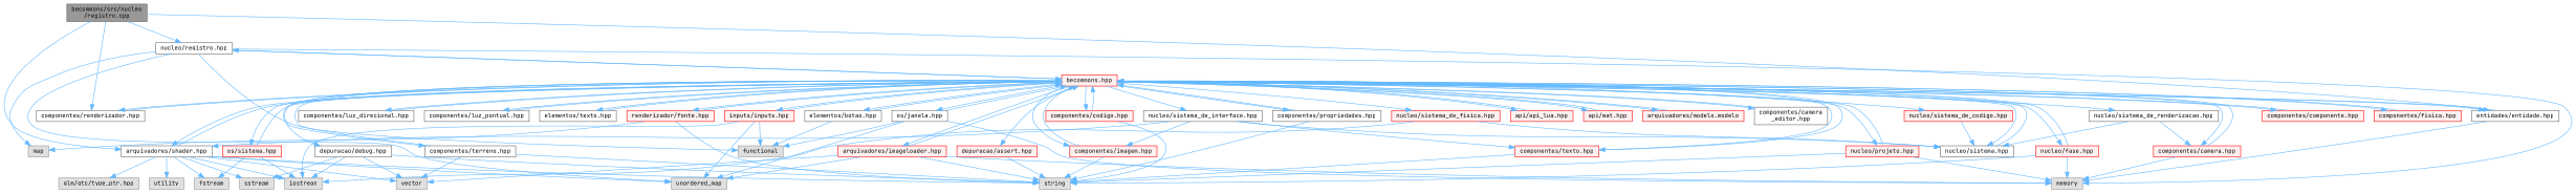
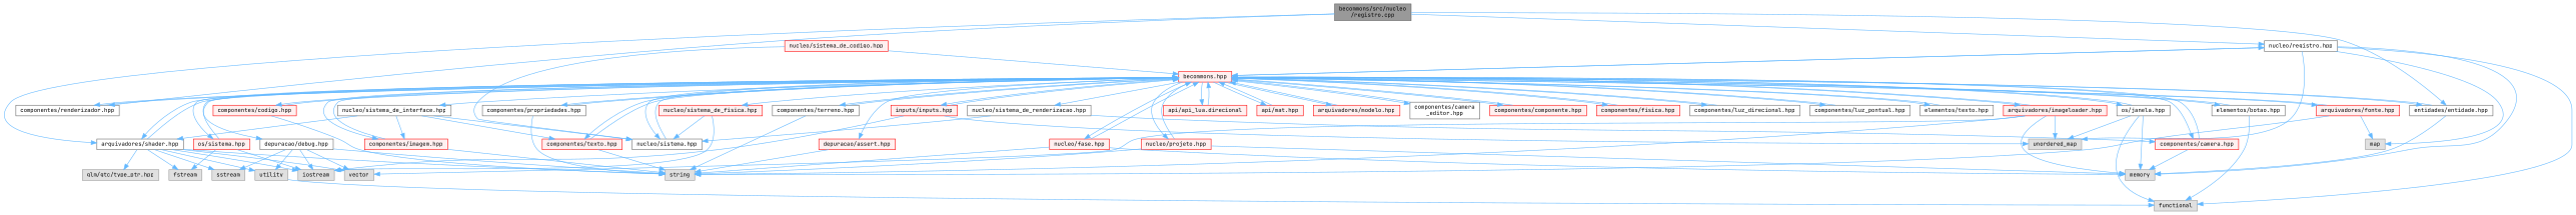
  digraph {
    fontname="JetBrains Mono"
    node [color=red fillcolor="#FFF0F0" fontname="JetBrains Mono" fontsize=10 shape=box style=filled]
    edge [color=steelblue1 fontname="JetBrains Mono" fontsize=10 labelfontname=Helvetica labelfontsize=10 style=solid]
    n1 [color=gray40 fillcolor=grey60 fontcolor=black height=0.2 label="becommons/src/nucleo\l/registro.cpp" width=0.4]
    n2 [color=grey40 fillcolor=white height=0.2 label="nucleo/registro.hpp" width=0.4]
    n3 [color=grey40 fillcolor=white height=0.2 label="arquivadores/shader.hpp" width=0.4]
    n4 [color=grey40 fillcolor=white height=0.2 label="componentes/renderizador.hpp" width=0.4]
    n5 [color=grey40 fillcolor=white height=0.2 label="entidades/entidade.hpp" width=0.4]
    n6 [color=grey60 fillcolor="#E0E0E0" height=0.2 label=unordered_map width=0.4]
    n7 [color=grey60 fillcolor="#E0E0E0" height=0.2 label=map width=0.4]
    n8 [color=grey60 fillcolor="#E0E0E0" height=0.2 label=memory width=0.4]
    n9 [color=grey60 fillcolor="#E0E0E0" height=0.2 label=functional width=0.4]
    n10 [height=0.2 label="becommons.hpp" width=0.4]
    n11 [color=grey60 fillcolor="#E0E0E0" height=0.2 label=string width=0.4]
    n12 [color=grey60 fillcolor="#E0E0E0" height=0.2 label=vector width=0.4]
    n13 [color=grey60 fillcolor="#E0E0E0" height=0.2 label=fstream width=0.4]
    n14 [color=grey60 fillcolor="#E0E0E0" height=0.2 label=sstream width=0.4]
    n15 [color=grey60 fillcolor="#E0E0E0" height=0.2 label=iostream width=0.4]
    n16 [color=grey60 fillcolor="#E0E0E0" height=0.2 label=utility width=0.4]
    n17 [color=grey60 fillcolor="#E0E0E0" height=0.2 label="glm/gtc/type_ptr.hpp" width=0.4]
-   n18 [height=0.2 label="api/api_lua.hpp" width=0.4]
+   n18 [height=0.2 label="api/api_lua.direcional" width=0.4]
    n19 [height=0.2 label="api/mat.hpp" width=0.4]
-   n20 [height=0.2 label="renderizador/fonte.hpp" width=0.4]
+   n20 [height=0.2 label="arquivadores/fonte.hpp" width=0.4]
    n21 [height=0.2 label="arquivadores/imageloader.hpp" width=0.4]
-   n22 [height=0.2 label="arquivadores/modelo.modelo" width=0.4]
+   n22 [height=0.2 label="arquivadores/modelo.hpp" width=0.4]
    n23 [height=0.2 label="componentes/camera.hpp" width=0.4]
    n24 [color=grey40 fillcolor=white height=0.2 label="componentes/camera\l_editor.hpp" width=0.4]
    n25 [height=0.2 label="componentes/codigo.hpp" width=0.4]
    n26 [height=0.2 label="componentes/componente.hpp" width=0.4]
    n27 [height=0.2 label="componentes/fisica.hpp" width=0.4]
    n28 [height=0.2 label="componentes/imagem.hpp" width=0.4]
    n29 [color=grey40 fillcolor=white height=0.2 label="componentes/luz_direcional.hpp" width=0.4]
    n30 [color=grey40 fillcolor=white height=0.2 label="componentes/luz_pontual.hpp" width=0.4]
    n31 [color=grey40 fillcolor=white height=0.2 label="componentes/propriedades.hpp" width=0.4]
    n32 [color=grey40 fillcolor=white height=0.2 label="componentes/terreno.hpp" width=0.4]
    n33 [height=0.2 label="componentes/texto.hpp" width=0.4]
    n34 [color=grey40 fillcolor=white height=0.2 label="depuracao/debug.hpp" width=0.4]
    n35 [height=0.2 label="depuracao/assert.hpp" width=0.4]
    n36 [color=grey40 fillcolor=white height=0.2 label="elementos/botao.hpp" width=0.4]
    n37 [color=grey40 fillcolor=white height=0.2 label="elementos/texto.hpp" width=0.4]
    n38 [height=0.2 label="inputs/inputs.hpp" width=0.4]
    n39 [height=0.2 label="nucleo/fase.hpp" width=0.4]
    n40 [height=0.2 label="nucleo/projeto.hpp" width=0.4]
    n41 [color=grey40 fillcolor=white height=0.2 label="nucleo/sistema.hpp" width=0.4]
    n42 [height=0.2 label="nucleo/sistema_de_codigo.hpp" width=0.4]
    n43 [height=0.2 label="nucleo/sistema_de_fisica.hpp" width=0.4]
    n44 [color=grey40 fillcolor=white height=0.2 label="nucleo/sistema_de_interface.hpp" width=0.4]
    n45 [color=grey40 fillcolor=white height=0.2 label="nucleo/sistema_de_renderizacao.hpp" width=0.4]
    n46 [color=grey40 fillcolor=white height=0.2 label="os/janela.hpp" width=0.4]
    n47 [height=0.2 label="os/sistema.hpp" width=0.4]
    n1 -> n2
    n1 -> n3
    n1 -> n4
    n1 -> n5
    n2 -> n6
    n2 -> n7
    n2 -> n8
    n2 -> n9
    n2 -> n10
-   n3 -> n6
    n3 -> n10
    n3 -> n11
    n3 -> n12
    n3 -> n13
    n3 -> n14
    n3 -> n15
    n3 -> n16
    n3 -> n17
    n4 -> n10
    n5 -> n8
    n5 -> n10
    n10 -> n2
    n10 -> n3
    n10 -> n4
    n10 -> n5
    n10 -> n18
    n10 -> n19
    n10 -> n20
    n10 -> n21
    n10 -> n22
    n10 -> n23
    n10 -> n24
    n10 -> n25
    n10 -> n26
    n10 -> n27
    n10 -> n28
    n10 -> n29
    n10 -> n30
    n10 -> n31
    n10 -> n32
    n10 -> n33
    n10 -> n34
    n10 -> n35
    n10 -> n36
    n10 -> n37
    n10 -> n38
    n10 -> n39
    n10 -> n40
    n10 -> n41
-   n10 -> n42
+   n42 -> n10
    n10 -> n43
    n10 -> n44
    n10 -> n45
    n10 -> n46
    n10 -> n47
    n18 -> n10
    n19 -> n10
    n20 -> n7
    n20 -> n10
    n20 -> n11
    n21 -> n6
    n21 -> n8
    n21 -> n10
    n21 -> n11
    n21 -> n12
    n22 -> n10
    n23 -> n8
    n23 -> n10
    n24 -> n10
    n25 -> n10
    n25 -> n11
    n26 -> n10
    n27 -> n10
    n28 -> n10
    n28 -> n11
    n29 -> n10
    n30 -> n10
    n31 -> n10
    n31 -> n11
    n32 -> n10
    n32 -> n11
-   n32 -> n12
    n33 -> n10
    n33 -> n11
    n34 -> n11
    n34 -> n12
    n34 -> n14
    n34 -> n15
+   n34 -> n16
    n35 -> n11
    n36 -> n9
    n36 -> n10
    n37 -> n10
    n38 -> n6
-   n38 -> n9
+   n16 -> n9
    n38 -> n10
    n38 -> n15
    n39 -> n8
    n39 -> n10
    n39 -> n11
    n40 -> n8
    n40 -> n10
    n40 -> n11
    n41 -> n10
    n42 -> n41
    n43 -> n15
    n43 -> n41
    n44 -> n3
    n44 -> n28
    n44 -> n33
    n44 -> n41
    n45 -> n23
    n45 -> n41
    n46 -> n6
    n46 -> n8
    n46 -> n9
    n46 -> n10
    n47 -> n10
    n47 -> n13
    n47 -> n15
  }
